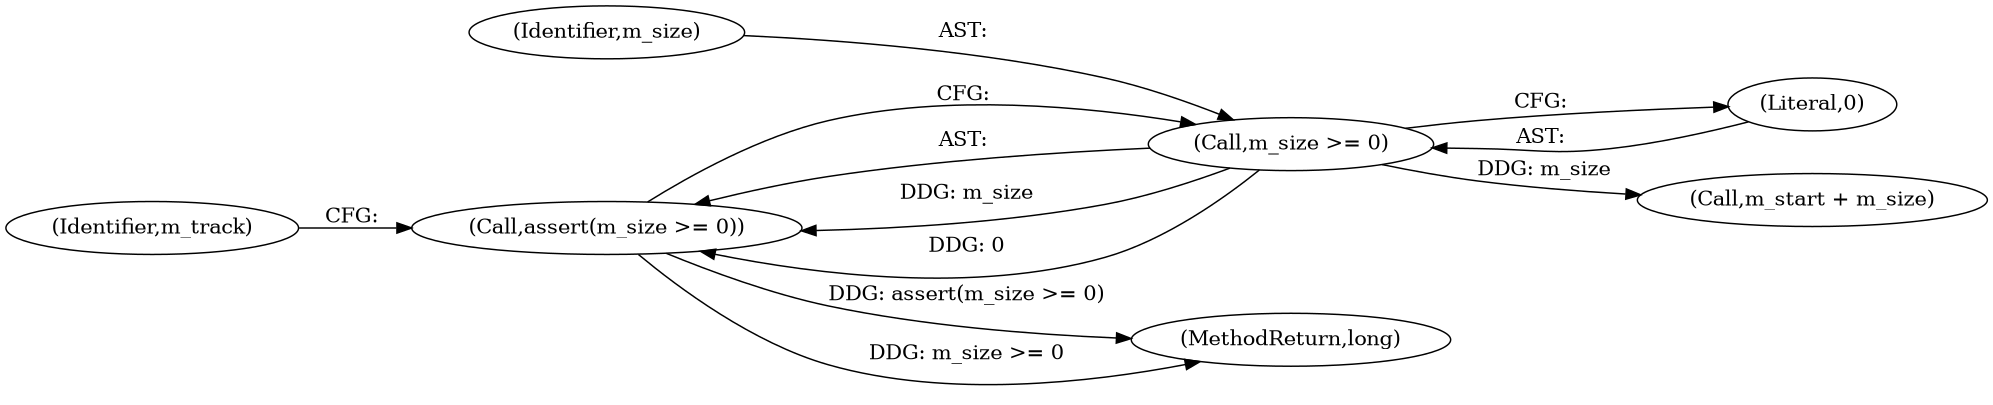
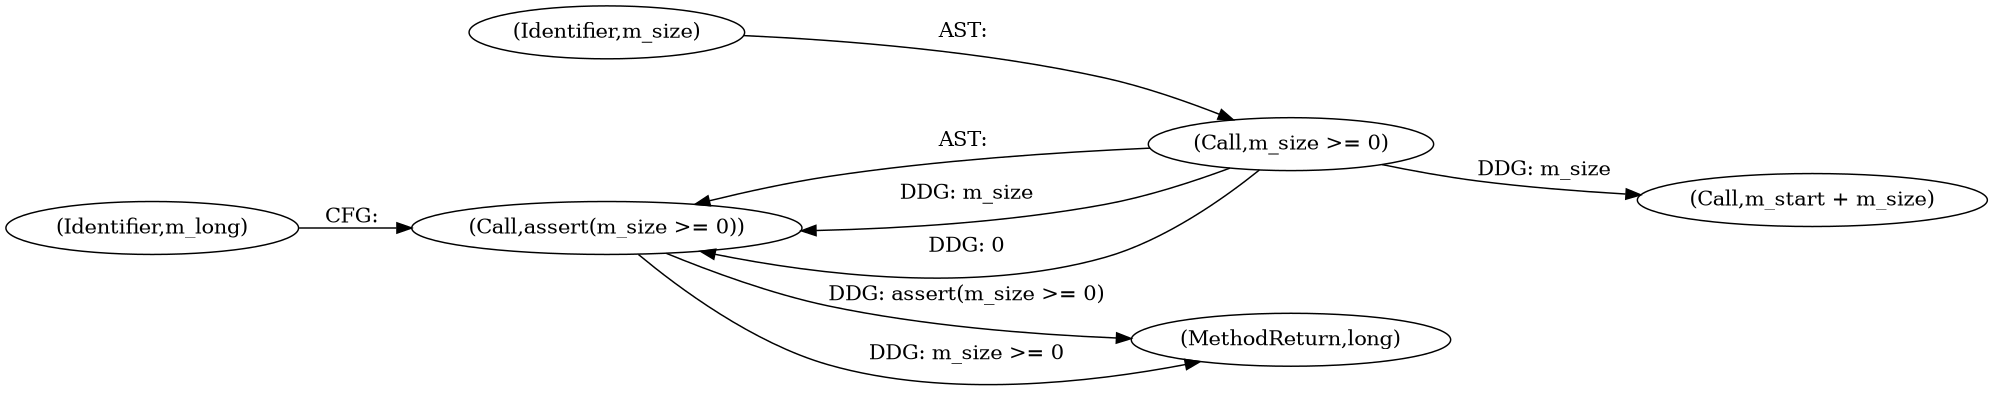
  digraph {
    rankdir=LR
    n1 [label="(Call,assert(m_size >= 0))"]
    n2 [label="(Call,m_size >= 0)"]
    n3 [label="(MethodReturn,long)"]
-   n4 [label="(Literal,0)"]
    n5 [label="(Call,m_start + m_size)"]
    n6 [label="(Identifier,m_size)"]
-   n7 [label="(Identifier,m_track)"]
-   n1 -> n2 [label="CFG: "]
+   n7 [label="(Identifier,m_long)"]
    n1 -> n3 [label="DDG: assert(m_size >= 0)"]
    n1 -> n3 [label="DDG: m_size >= 0"]
    n2 -> n1 [label="AST: "]
    n2 -> n1 [label="DDG: m_size"]
    n2 -> n1 [label="DDG: 0"]
-   n2 -> n4 [label="CFG: "]
    n2 -> n5 [label="DDG: m_size"]
-   n4 -> n2 [label="AST: "]
    n6 -> n2 [label="AST: "]
    n7 -> n1 [label="CFG: "]
  }
